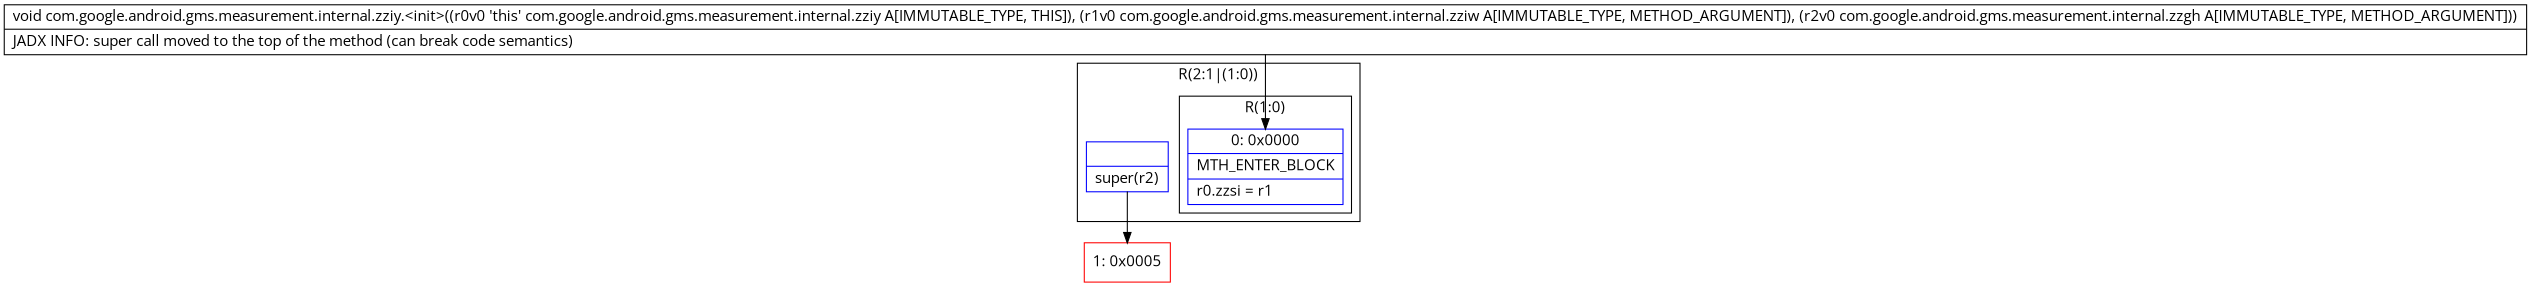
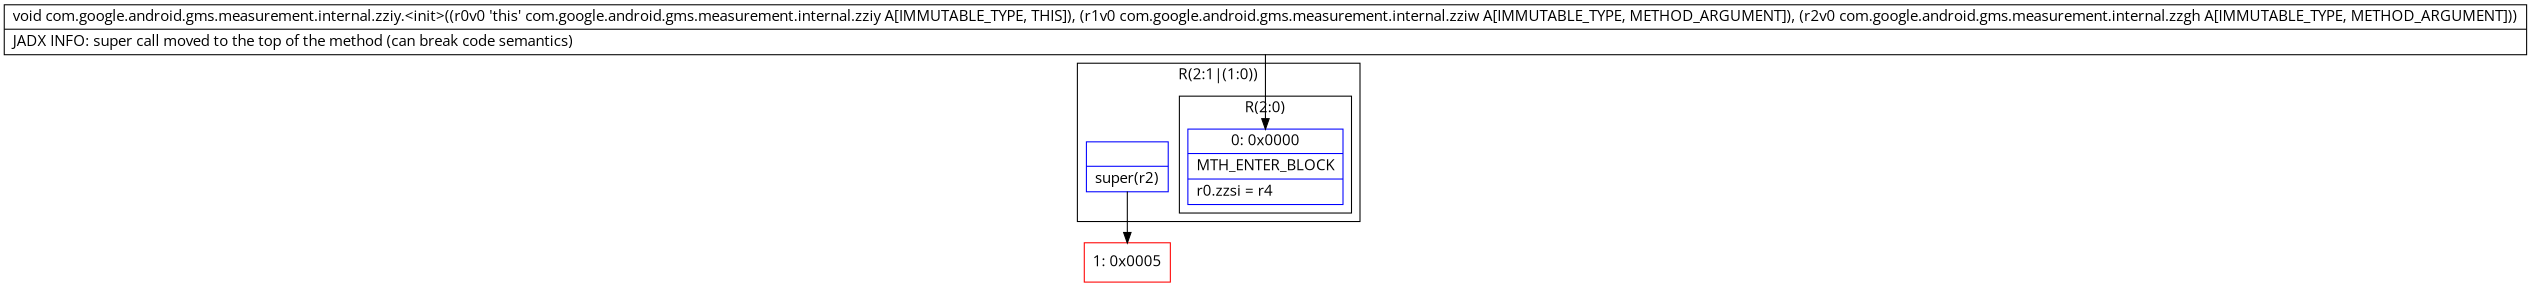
  digraph {
    fontname="Open Sans"
    node [color=blue fontname="Open Sans" shape=record]
    edge [fontname="Open Sans"]
-   n1 [label="{0\:\ 0x0000|MTH_ENTER_BLOCK\l|r0.zzsi = r1\l}"]
+   n1 [label="{0\:\ 0x0000|MTH_ENTER_BLOCK\l|r0.zzsi = r4\l}"]
    n2 [label="{|super(r2)\l}"]
    n3 [color=red label="{1\:\ 0x0005}"]
    n4 [label="{void com.google.android.gms.measurement.internal.zziy.\<init\>((r0v0 'this' com.google.android.gms.measurement.internal.zziy A[IMMUTABLE_TYPE, THIS]), (r1v0 com.google.android.gms.measurement.internal.zziw A[IMMUTABLE_TYPE, METHOD_ARGUMENT]), (r2v0 com.google.android.gms.measurement.internal.zzgh A[IMMUTABLE_TYPE, METHOD_ARGUMENT]))  | JADX INFO: super call moved to the top of the method (can break code semantics)\l}" color=""]
    subgraph cluster_1 {
      label="R(2:1|(1:0))"
      n2
      subgraph cluster_2 {
-       label="R(1:0)"
+       label="R(2:0)"
        n1
      }
    }
    n2 -> n3
    n4 -> n1
  }
